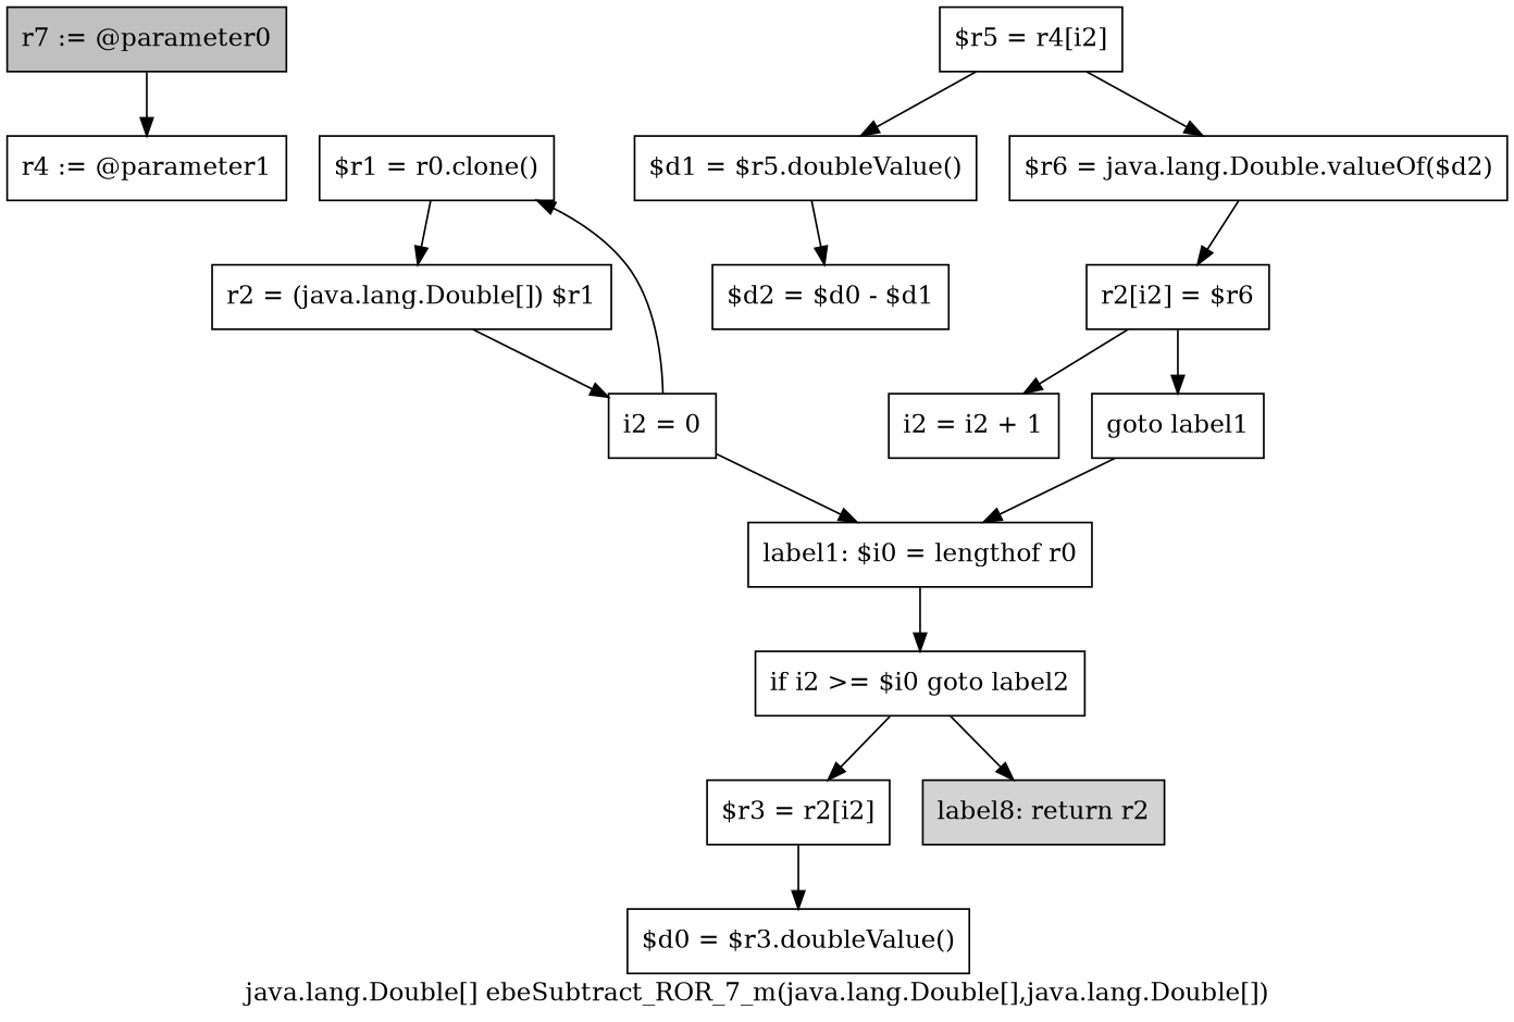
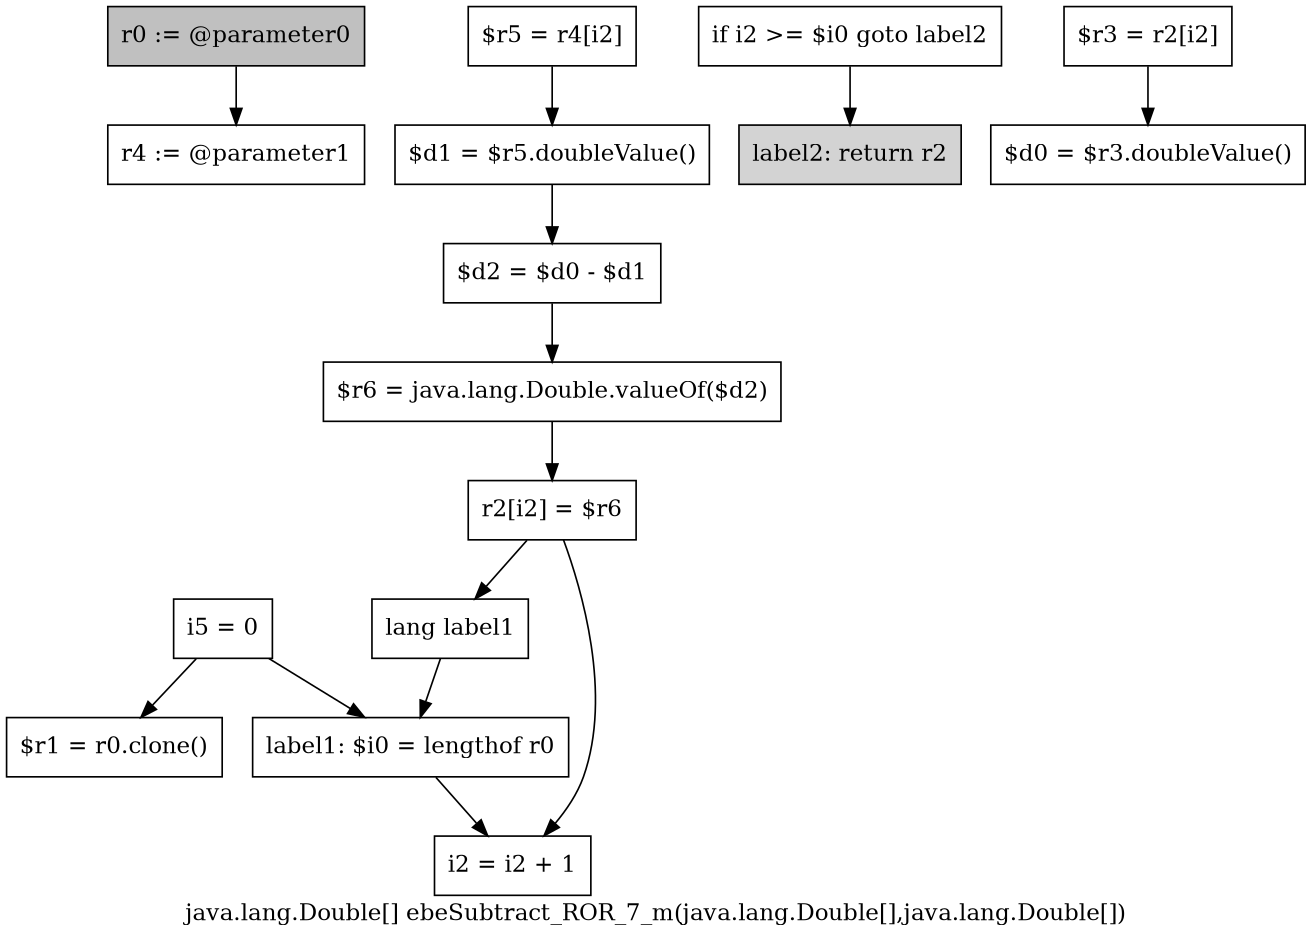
  digraph {
    label="java.lang.Double[] ebeSubtract_ROR_7_m(java.lang.Double[],java.lang.Double[])"
    node [shape=box]
-   n1 [fillcolor=gray label="r7 := @parameter0" style=filled]
+   n1 [fillcolor=gray label="r0 := @parameter0" style=filled]
    n2 [label="r4 := @parameter1"]
    n3 [label="$r1 = r0.clone()"]
-   n4 [label="r2 = (java.lang.Double[]) $r1"]
-   n5 [label="i2 = 0"]
+   n5 [label="i5 = 0"]
    n6 [label="label1: $i0 = lengthof r0"]
    n7 [label="if i2 >= $i0 goto label2"]
    n8 [label="$r3 = r2[i2]"]
-   n9 [fillcolor=lightgray label="label8: return r2" style=filled]
+   n9 [fillcolor=lightgray label="label2: return r2" style=filled]
    n10 [label="$d0 = $r3.doubleValue()"]
    n11 [label="$r5 = r4[i2]"]
    n12 [label="$d1 = $r5.doubleValue()"]
    n13 [label="$d2 = $d0 - $d1"]
    n14 [label="$r6 = java.lang.Double.valueOf($d2)"]
    n15 [label="r2[i2] = $r6"]
    n16 [label="i2 = i2 + 1"]
-   n17 [label="goto label1"]
+   n17 [label="lang label1"]
    n1 -> n2
-   n3 -> n4
-   n4 -> n5
    n5 -> n3
    n5 -> n6
-   n6 -> n7
-   n7 -> n8
+   n6 -> n16
    n7 -> n9
    n8 -> n10
    n11 -> n12
    n12 -> n13
-   n11 -> n14
+   n13 -> n14
    n14 -> n15
    n15 -> n16
    n15 -> n17
    n17 -> n6
  }
